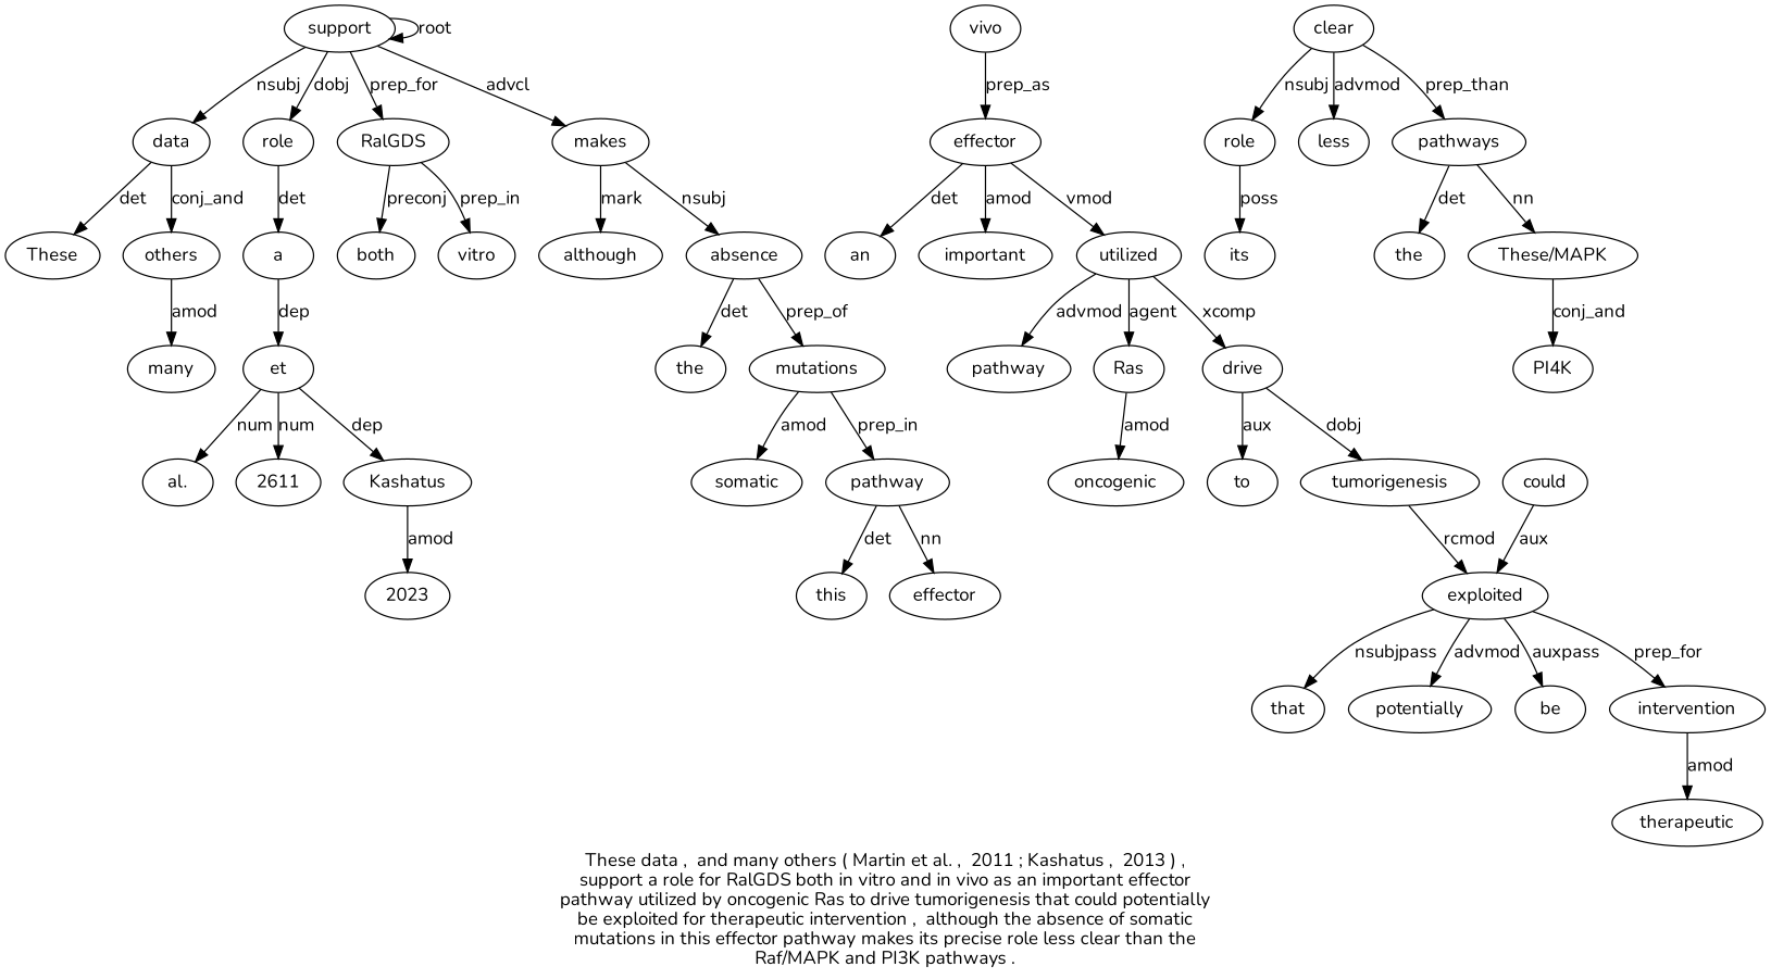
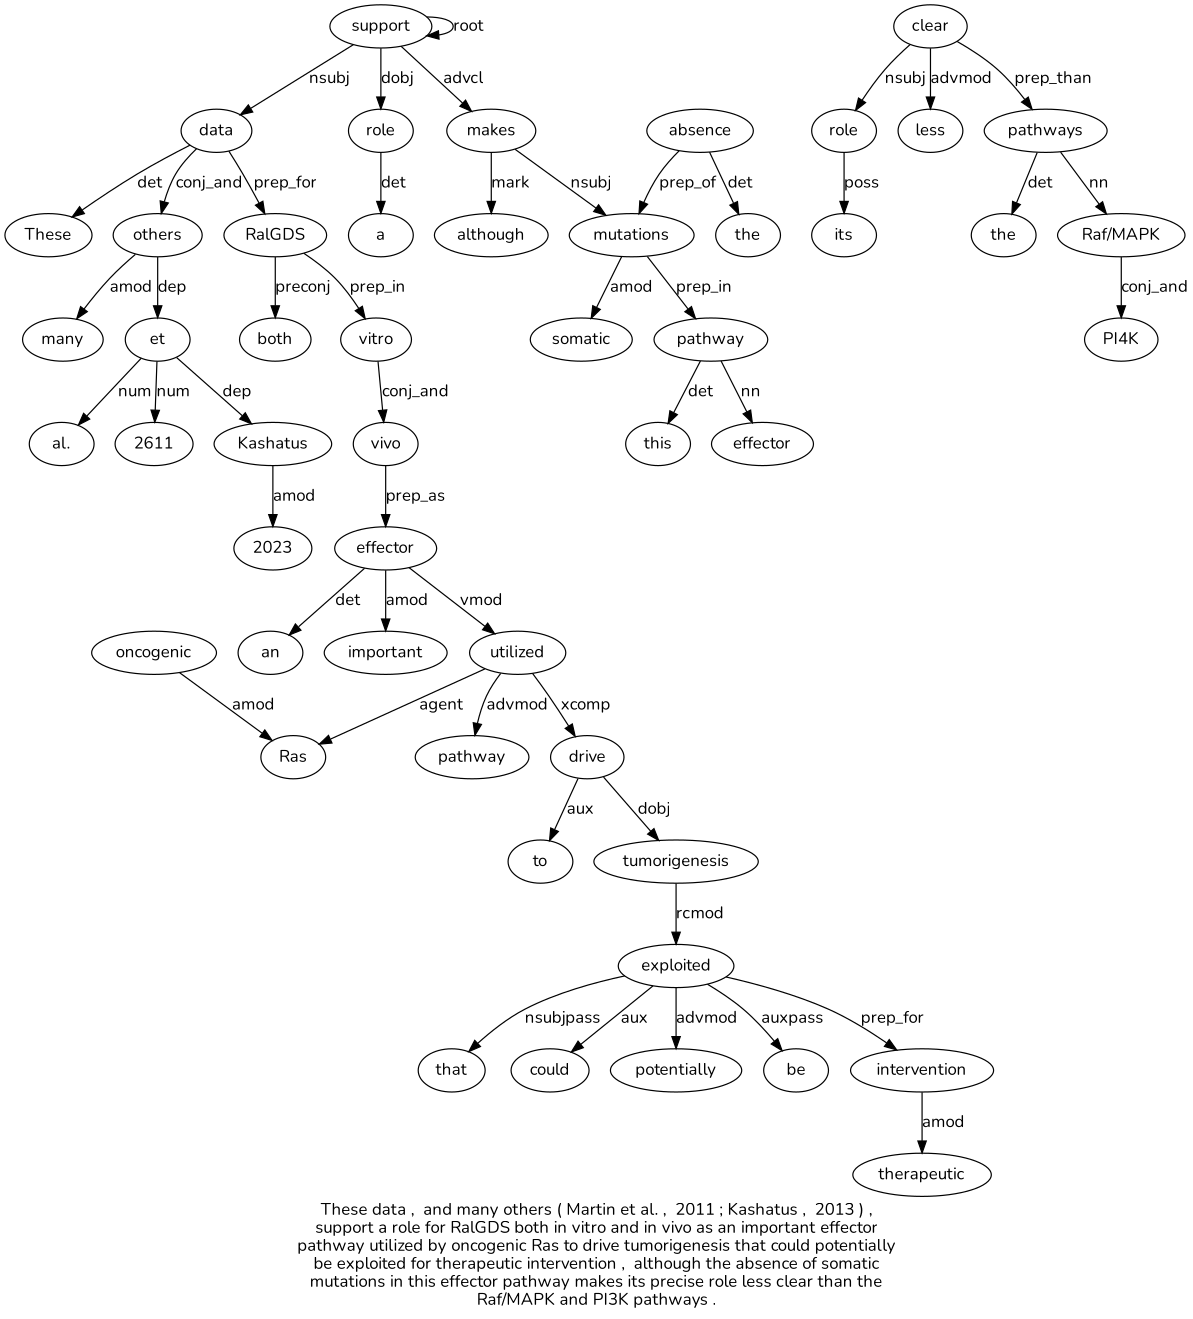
  digraph {
    fontname=Nunito
    label="These data ,  and many others ( Martin et al. ,  2011 ; Kashatus ,  2013 ) ,\nsupport a role for RalGDS both in vitro and in vivo as an important effector\npathway utilized by oncogenic Ras to drive tumorigenesis that could potentially\nbe exploited for therapeutic intervention ,  although the absence of somatic\nmutations in this effector pathway makes its precise role less clear than the\nRaf/MAPK and PI3K pathways ."
    node [fillcolor=white fontname=Nunito style=filled]
    edge [fontname=Nunito]
    n1 [label=data]
    n2 [label=These]
    n3 [label=others]
    n4 [label=many]
    n5 [label=et]
    n6 [label=support]
    n7 [label=role]
    n8 [label=RalGDS]
    n9 [label=makes]
    n10 [label=a]
    n11 [label=both]
    n12 [label=vitro]
    n13 [label=although]
    n14 [label=absence]
    n15 [label="al."]
    n16 [label=2611]
    n17 [label=Kashatus]
    n18 [label=2023]
    n19 [label=vivo]
    n20 [label=effector]
    n21 [label=an]
    n22 [label=important]
    n23 [label=utilized]
    n24 [label=pathway]
    n25 [label=Ras]
    n26 [label=drive]
    n27 [label=oncogenic]
    n28 [label=to]
    n29 [label=tumorigenesis]
    n30 [label=exploited]
    n31 [label=that]
    n32 [label=could]
    n33 [label=potentially]
    n34 [label=be]
    n35 [label=intervention]
    n36 [label=therapeutic]
    n37 [label=the]
    n38 [label=mutations]
    n39 [label=clear]
    n40 [label=role]
    n41 [label=less]
    n42 [label=pathways]
    n43 [label=somatic]
    n44 [label=pathway]
    n45 [label=this]
    n46 [label=effector]
    n47 [label=its]
    n48 [label=the]
-   n49 [label="These/MAPK"]
+   n49 [label="Raf/MAPK"]
    n50 [label=PI4K]
    n1 -> n2 [label=det]
    n1 -> n3 [label=conj_and]
    n3 -> n4 [label=amod]
-   n10 -> n5 [label=dep]
+   n3 -> n5 [label=dep]
    n5 -> n15 [label=num]
    n5 -> n16 [label=num]
    n5 -> n17 [label=dep]
    n6 -> n1 [label=nsubj]
    n6 -> n6 [label=root]
    n6 -> n7 [label=dobj]
-   n6 -> n8 [label=prep_for]
+   n1 -> n8 [label=prep_for]
    n6 -> n9 [label=advcl]
    n7 -> n10 [label=det]
    n8 -> n11 [label=preconj]
    n8 -> n12 [label=prep_in]
    n9 -> n13 [label=mark]
-   n9 -> n14 [label=nsubj]
+   n9 -> n38 [label=nsubj]
+   n12 -> n19 [label=conj_and]
    n14 -> n37 [label=det]
    n14 -> n38 [label=prep_of]
    n17 -> n18 [label=amod]
    n19 -> n20 [label=prep_as]
    n20 -> n21 [label=det]
    n20 -> n22 [label=amod]
    n20 -> n23 [label=vmod]
    n23 -> n24 [label=advmod]
    n23 -> n25 [label=agent]
    n23 -> n26 [label=xcomp]
-   n25 -> n27 [label=amod]
+   n27 -> n25 [label=amod]
    n26 -> n28 [label=aux]
    n26 -> n29 [label=dobj]
    n29 -> n30 [label=rcmod]
    n30 -> n31 [label=nsubjpass]
-   n32 -> n30 [label=aux]
+   n30 -> n32 [label=aux]
    n30 -> n33 [label=advmod]
    n30 -> n34 [label=auxpass]
    n30 -> n35 [label=prep_for]
    n35 -> n36 [label=amod]
    n38 -> n43 [label=amod]
    n38 -> n44 [label=prep_in]
    n39 -> n40 [label=nsubj]
    n39 -> n41 [label=advmod]
    n39 -> n42 [label=prep_than]
    n40 -> n47 [label=poss]
    n42 -> n48 [label=det]
    n42 -> n49 [label=nn]
    n44 -> n45 [label=det]
    n44 -> n46 [label=nn]
    n49 -> n50 [label=conj_and]
  }
